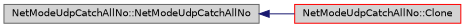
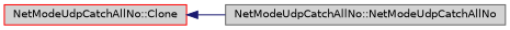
  digraph {
    rankdir=LR
    fontname="DejaVu Sans"
    node [fillcolor=lightgrey fontname="DejaVu Sans" fontsize=10 shape=record style=filled]
    n1 [color=gray40 fontcolor=black height=0.2 label="NetModeUdpCatchAllNo::NetModeUdpCatchAllNo" width=0.4]
    n2 [color=red height=0.2 label="NetModeUdpCatchAllNo::Clone" width=0.4]
-   n1 -> n2 [color=midnightblue dir=back fontname="DejaVu Sans" fontsize=10 labelfontname=FreeSans labelfontsize=10 style=solid]
+   n2 -> n1 [color=midnightblue dir=back fontname="DejaVu Sans" fontsize=10 labelfontname=FreeSans labelfontsize=10 style=solid]
  }
